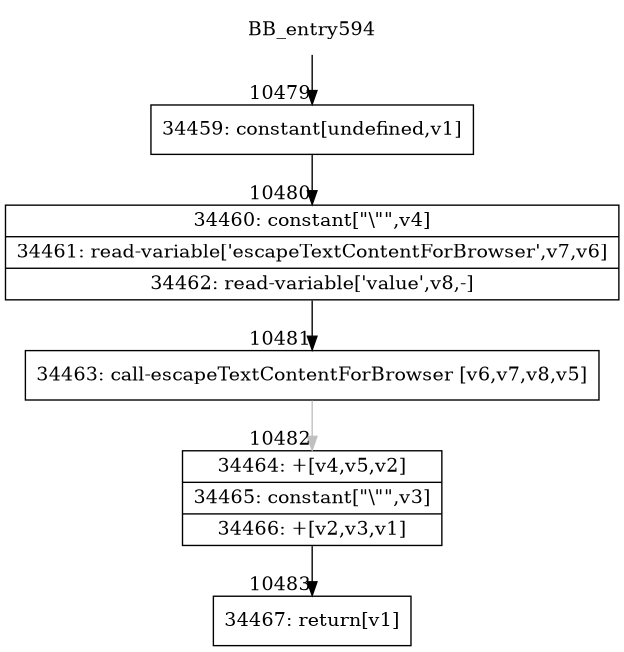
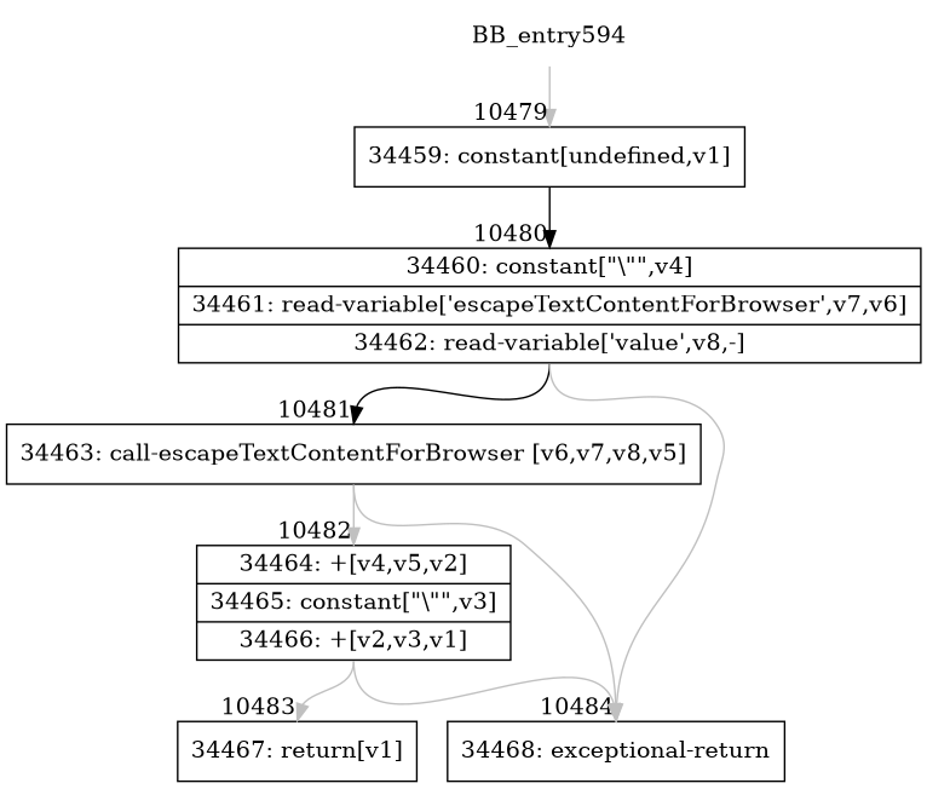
  digraph {
    rankdir=TD
    node [shape=record]
    edge [headport=n tailport=s]
    n1 [label=BB_entry594 shape=none]
    n2 [label="{34459: constant[undefined,v1]}"]
    n3 [label="{34460: constant[\"\\\"\",v4]|34461: read-variable['escapeTextContentForBrowser',v7,v6]|34462: read-variable['value',v8,-]}"]
    n4 [label="{34463: call-escapeTextContentForBrowser [v6,v7,v8,v5]}"]
+   n5 [label="{34468: exceptional-return}"]
    n6 [label="{34464: +[v4,v5,v2]|34465: constant[\"\\\"\",v3]|34466: +[v2,v3,v1]}"]
    n7 [label="{34467: return[v1]}"]
-   n1 -> n2 [headlabel="    10479"]
+   n1 -> n2 [headlabel="    10479" color=gray]
    n2 -> n3 [headlabel="      10480"]
    n3 -> n4 [headlabel="      10481"]
+   n3 -> n5 [color=gray headlabel="      10484"]
+   n4 -> n5 [color=gray]
    n4 -> n6 [color=gray headlabel="      10482"]
-   n6 -> n7 [headlabel="      10483"]
+   n6 -> n5 [color=gray]
+   n6 -> n7 [headlabel="      10483" color=gray]
  }
